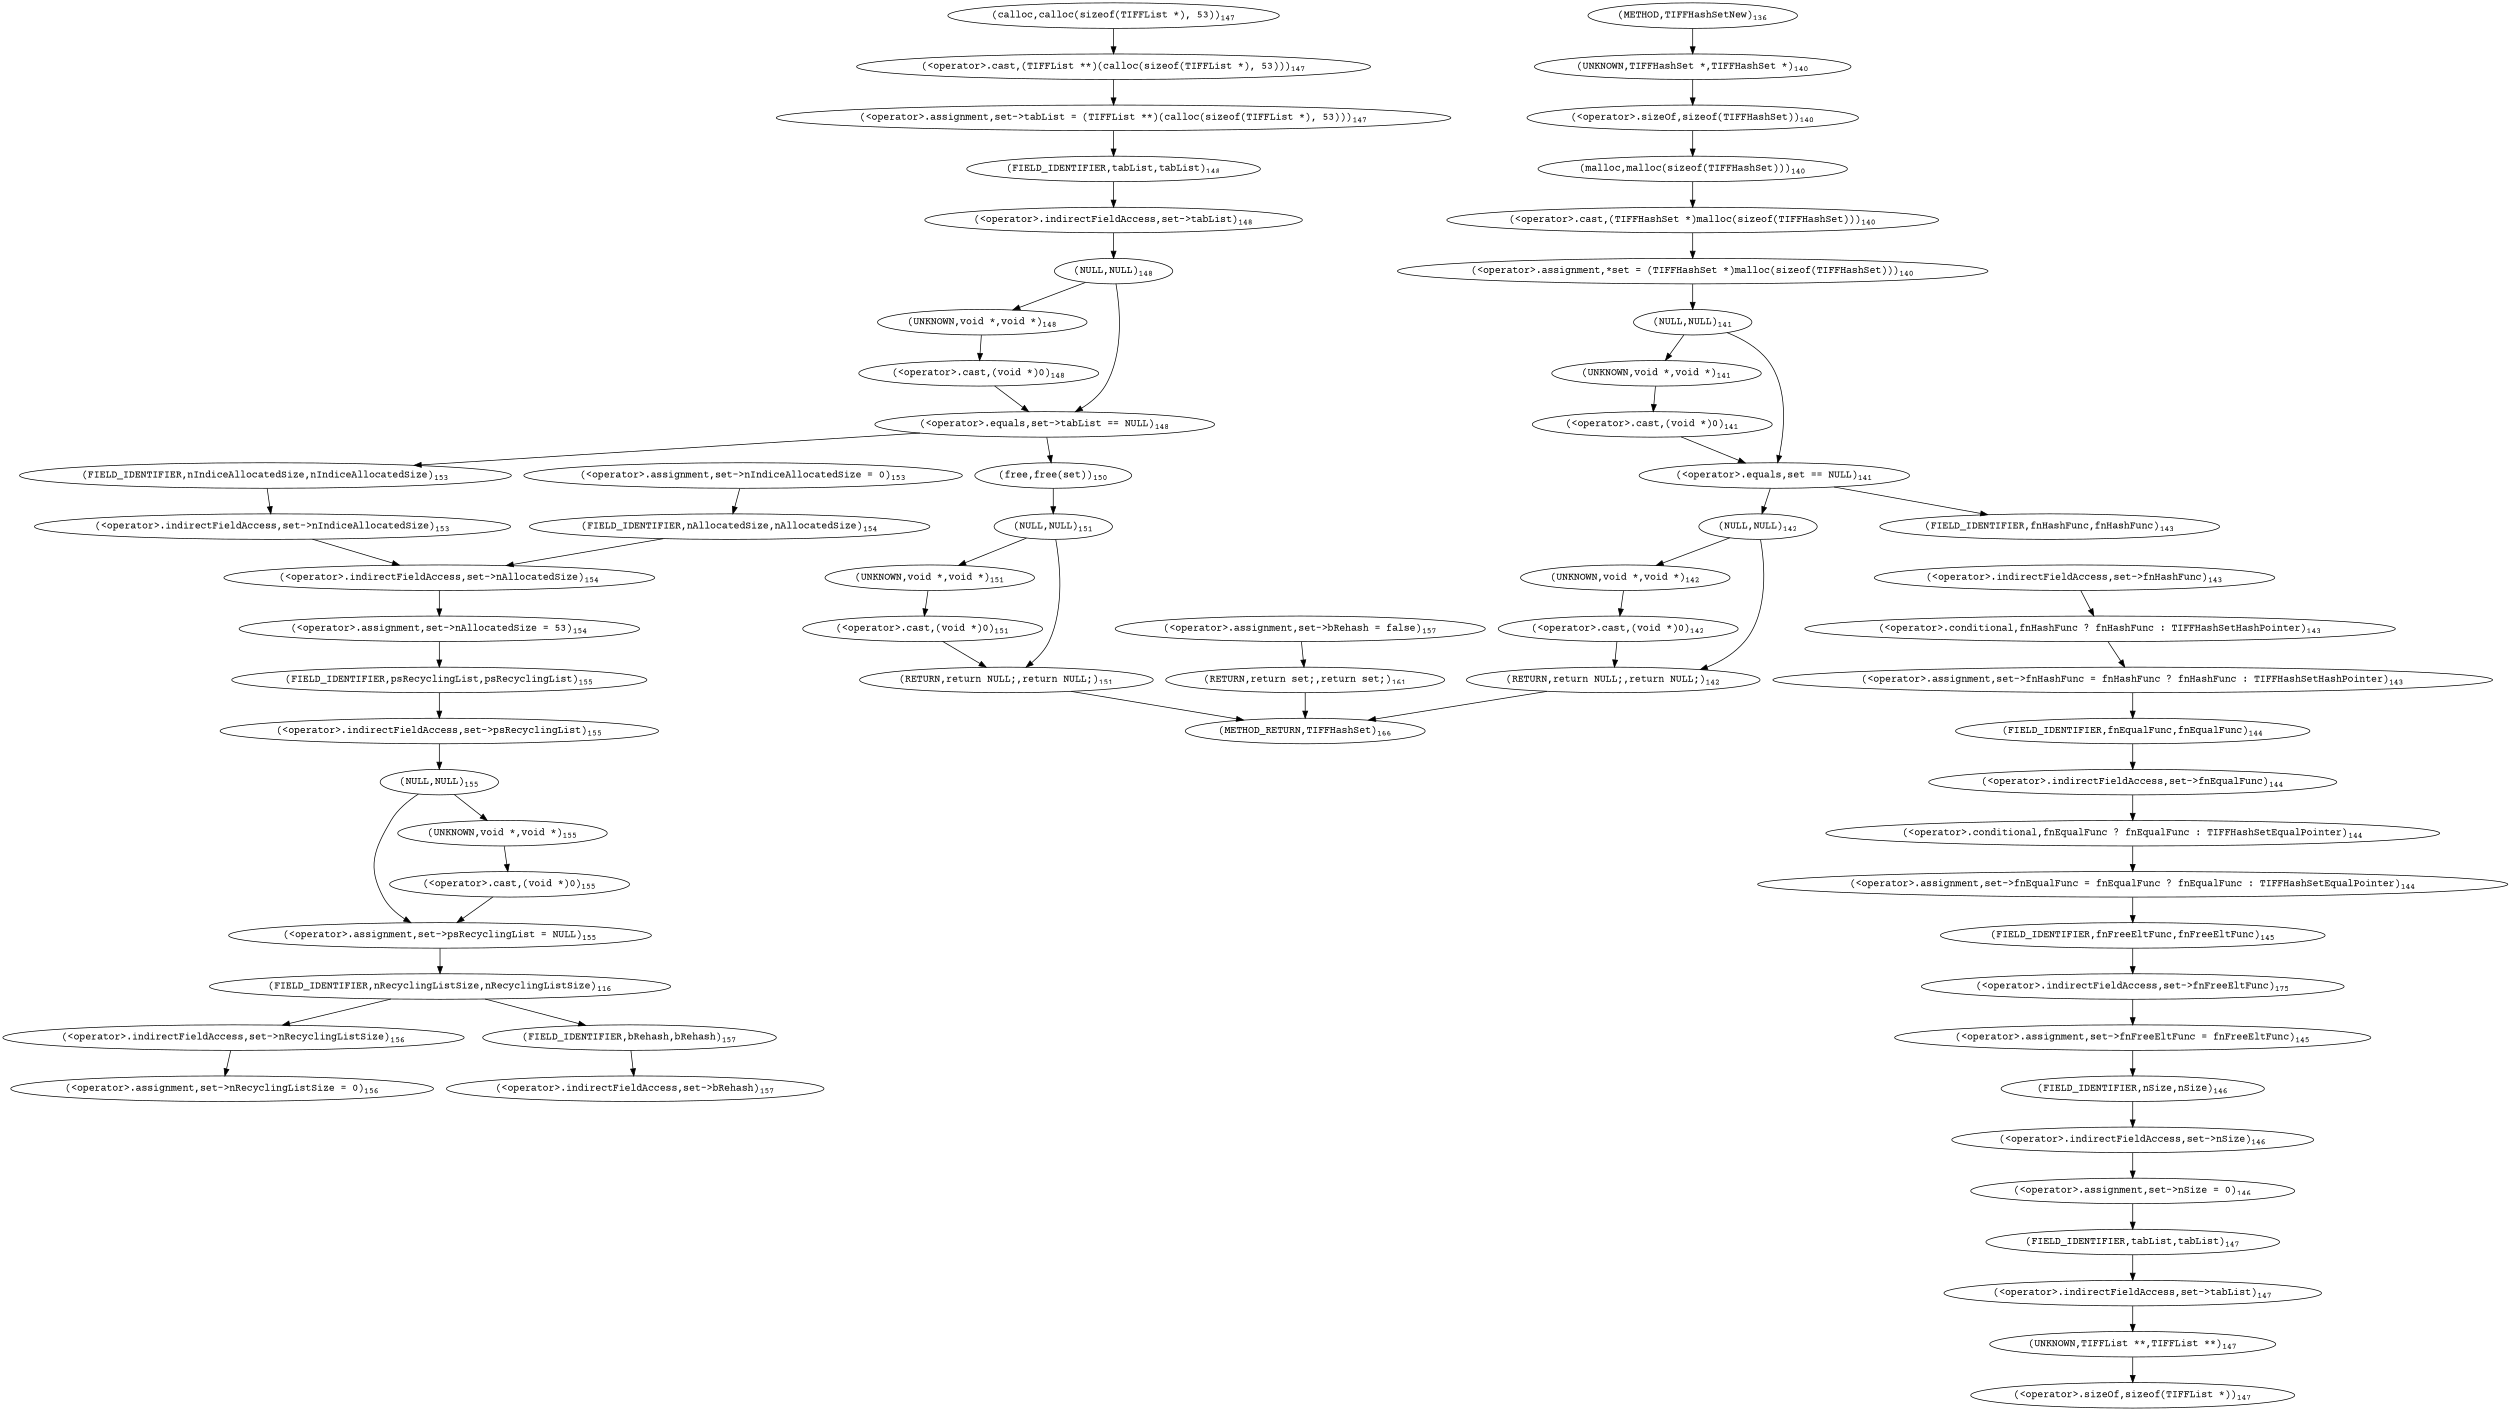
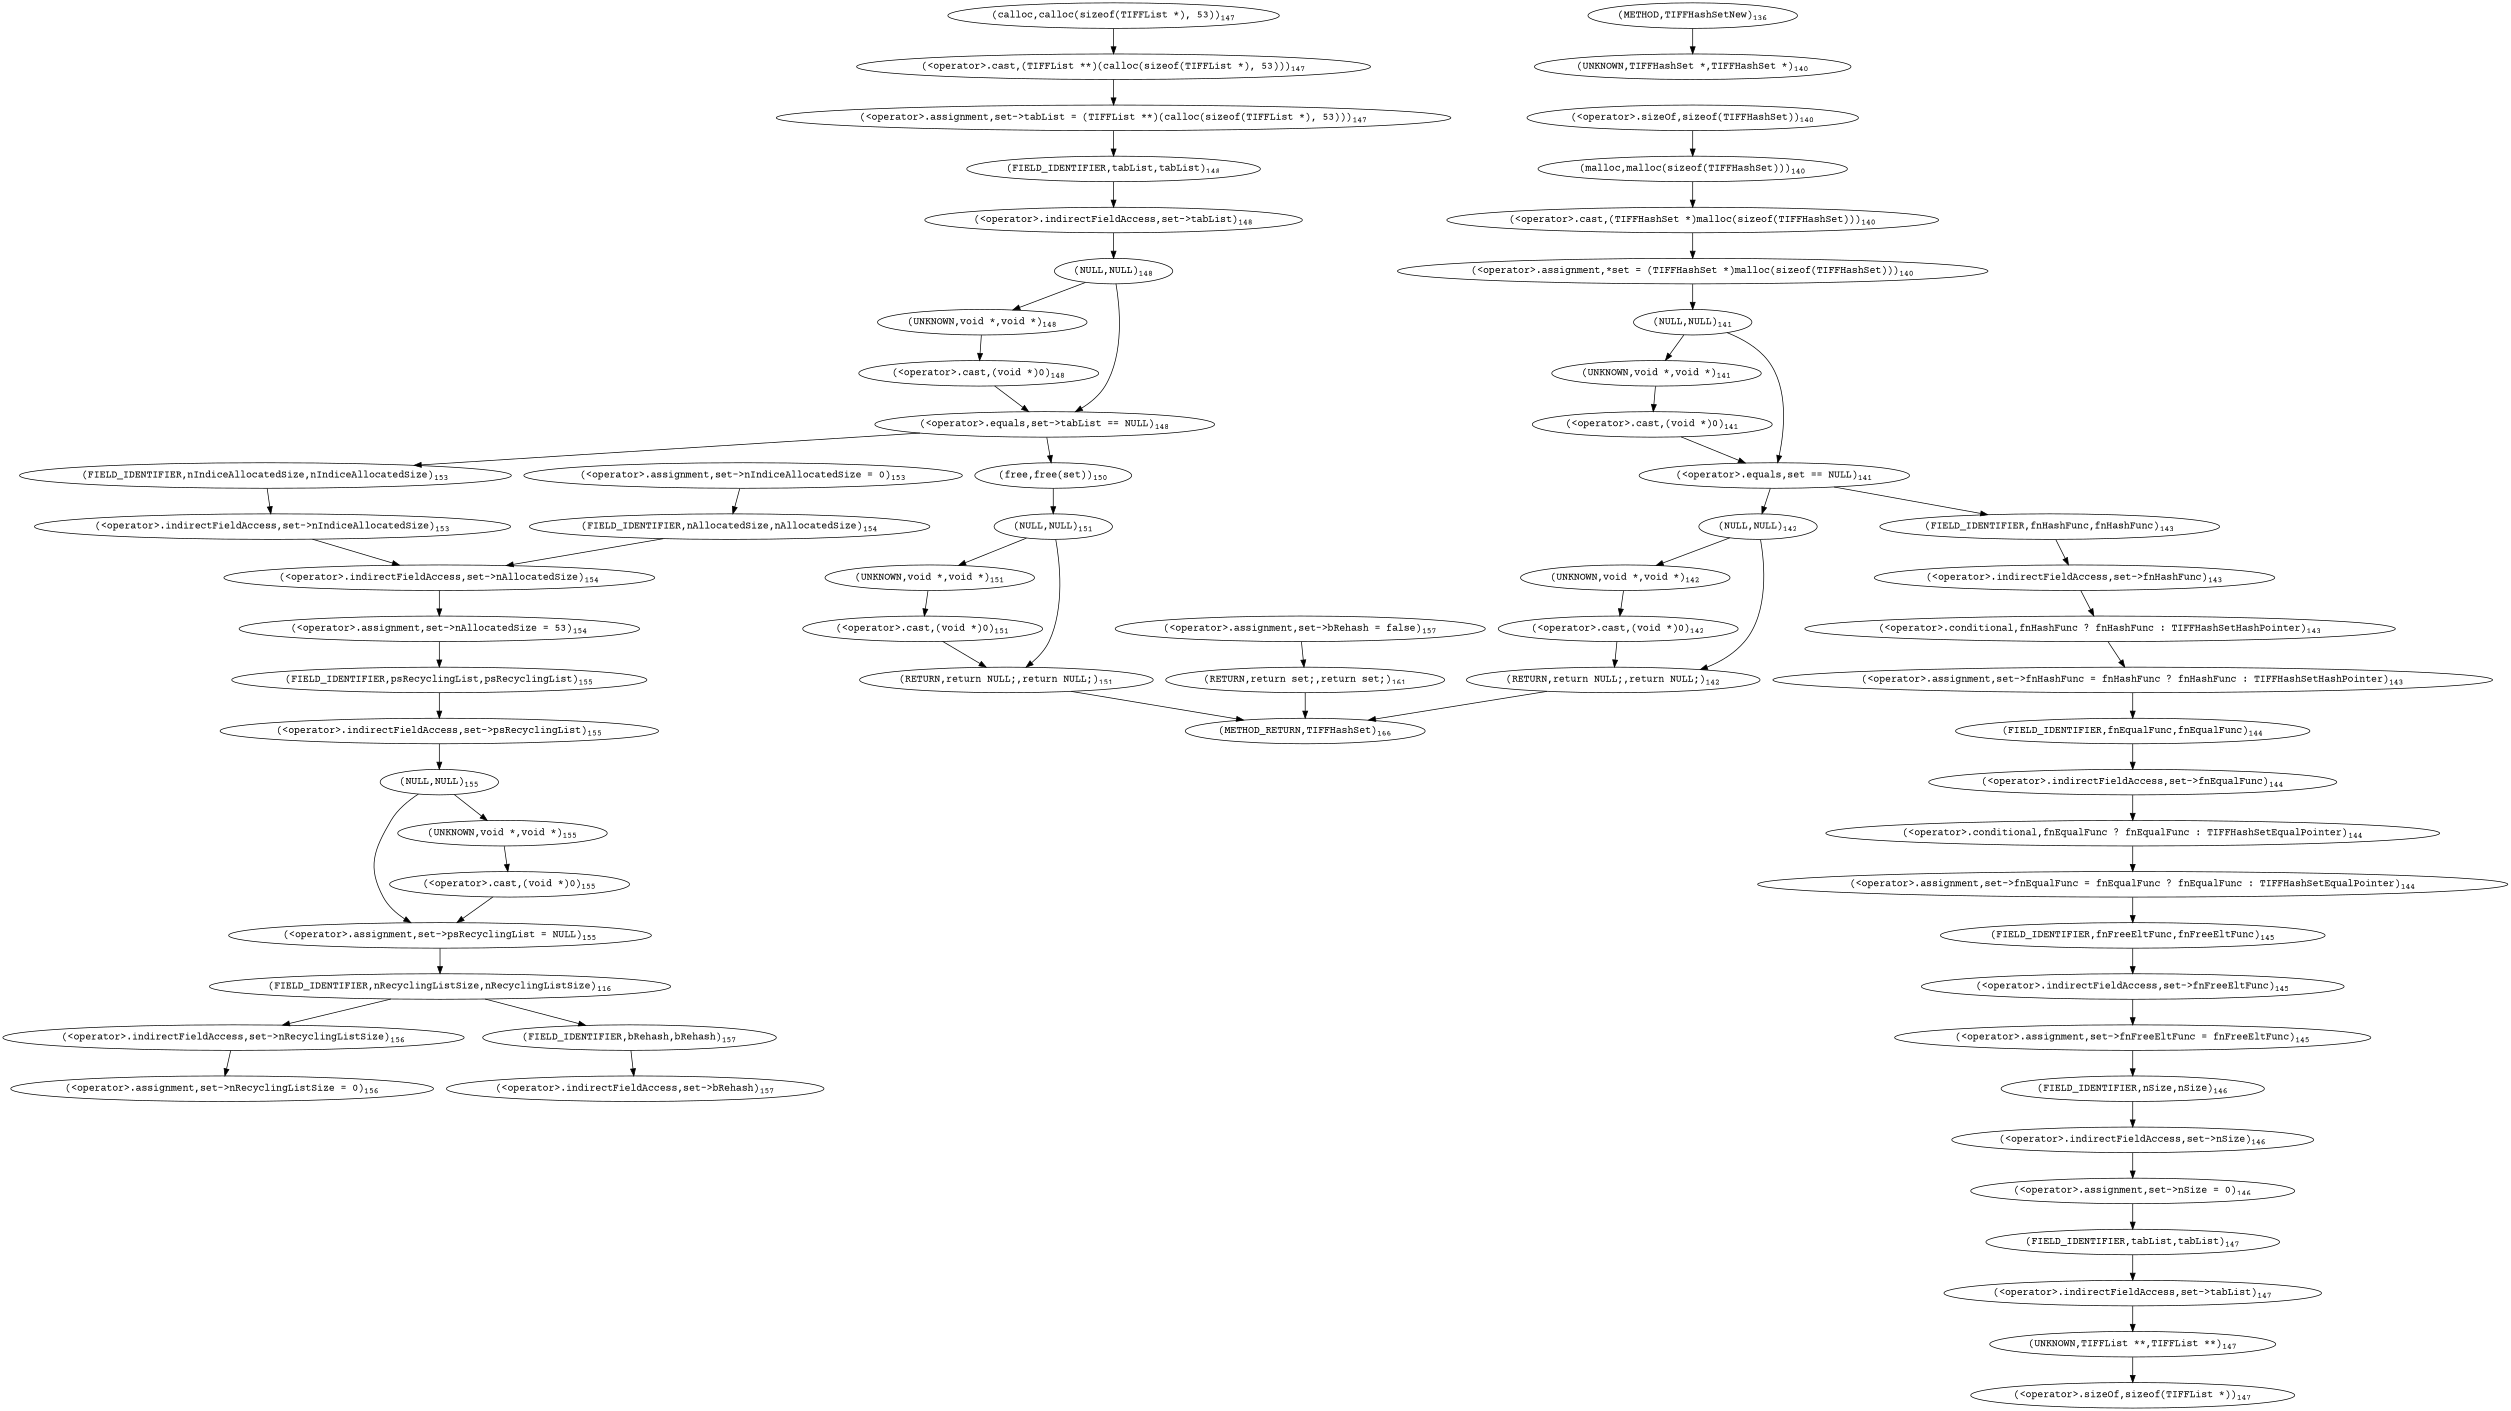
  digraph {
    fontname="Courier Prime"
    node [fontname="Courier Prime"]
    edge [fontname="Courier Prime"]
    n1 [label=<(&lt;operator&gt;.assignment,*set = (TIFFHashSet *)malloc(sizeof(TIFFHashSet)))<SUB>140</SUB>>]
    n2 [label=<(NULL,NULL)<SUB>141</SUB>>]
    n3 [label=<(&lt;operator&gt;.equals,set == NULL)<SUB>141</SUB>>]
    n4 [label=<(UNKNOWN,void *,void *)<SUB>141</SUB>>]
    n5 [label=<(&lt;operator&gt;.assignment,set-&gt;fnHashFunc = fnHashFunc ? fnHashFunc : TIFFHashSetHashPointer)<SUB>143</SUB>>]
    n6 [label=<(FIELD_IDENTIFIER,fnEqualFunc,fnEqualFunc)<SUB>144</SUB>>]
    n7 [label=<(&lt;operator&gt;.indirectFieldAccess,set-&gt;fnEqualFunc)<SUB>144</SUB>>]
    n8 [label=<(&lt;operator&gt;.assignment,set-&gt;fnEqualFunc = fnEqualFunc ? fnEqualFunc : TIFFHashSetEqualPointer)<SUB>144</SUB>>]
    n9 [label=<(FIELD_IDENTIFIER,fnFreeEltFunc,fnFreeEltFunc)<SUB>145</SUB>>]
-   n10 [label=<(&lt;operator&gt;.indirectFieldAccess,set-&gt;fnFreeEltFunc)<SUB>175</SUB>>]
+   n10 [label=<(&lt;operator&gt;.indirectFieldAccess,set-&gt;fnFreeEltFunc)<SUB>145</SUB>>]
    n11 [label=<(&lt;operator&gt;.assignment,set-&gt;fnFreeEltFunc = fnFreeEltFunc)<SUB>145</SUB>>]
    n12 [label=<(FIELD_IDENTIFIER,nSize,nSize)<SUB>146</SUB>>]
    n13 [label=<(&lt;operator&gt;.indirectFieldAccess,set-&gt;nSize)<SUB>146</SUB>>]
    n14 [label=<(&lt;operator&gt;.assignment,set-&gt;nSize = 0)<SUB>146</SUB>>]
    n15 [label=<(FIELD_IDENTIFIER,tabList,tabList)<SUB>147</SUB>>]
    n16 [label=<(&lt;operator&gt;.indirectFieldAccess,set-&gt;tabList)<SUB>147</SUB>>]
    n17 [label=<(&lt;operator&gt;.assignment,set-&gt;tabList = (TIFFList **)(calloc(sizeof(TIFFList *), 53)))<SUB>147</SUB>>]
    n18 [label=<(FIELD_IDENTIFIER,tabList,tabList)<SUB>148</SUB>>]
    n19 [label=<(&lt;operator&gt;.indirectFieldAccess,set-&gt;tabList)<SUB>148</SUB>>]
    n20 [label=<(&lt;operator&gt;.assignment,set-&gt;nIndiceAllocatedSize = 0)<SUB>153</SUB>>]
    n21 [label=<(FIELD_IDENTIFIER,nAllocatedSize,nAllocatedSize)<SUB>154</SUB>>]
    n22 [label=<(&lt;operator&gt;.indirectFieldAccess,set-&gt;nAllocatedSize)<SUB>154</SUB>>]
    n23 [label=<(&lt;operator&gt;.assignment,set-&gt;nAllocatedSize = 53)<SUB>154</SUB>>]
    n24 [label=<(FIELD_IDENTIFIER,psRecyclingList,psRecyclingList)<SUB>155</SUB>>]
    n25 [label=<(&lt;operator&gt;.indirectFieldAccess,set-&gt;psRecyclingList)<SUB>155</SUB>>]
    n26 [label=<(&lt;operator&gt;.assignment,set-&gt;psRecyclingList = NULL)<SUB>155</SUB>>]
    n27 [label=<(FIELD_IDENTIFIER,nRecyclingListSize,nRecyclingListSize)<SUB>116</SUB>>]
    n28 [label=<(FIELD_IDENTIFIER,bRehash,bRehash)<SUB>157</SUB>>]
    n29 [label=<(&lt;operator&gt;.indirectFieldAccess,set-&gt;nRecyclingListSize)<SUB>156</SUB>>]
    n30 [label=<(&lt;operator&gt;.assignment,set-&gt;nRecyclingListSize = 0)<SUB>156</SUB>>]
    n31 [label=<(&lt;operator&gt;.indirectFieldAccess,set-&gt;bRehash)<SUB>157</SUB>>]
    n32 [label=<(&lt;operator&gt;.assignment,set-&gt;bRehash = false)<SUB>157</SUB>>]
    n33 [label=<(RETURN,return set;,return set;)<SUB>161</SUB>>]
    n34 [label=<(METHOD_RETURN,TIFFHashSet)<SUB>166</SUB>>]
    n35 [label=<(&lt;operator&gt;.cast,(TIFFHashSet *)malloc(sizeof(TIFFHashSet)))<SUB>140</SUB>>]
    n36 [label=<(FIELD_IDENTIFIER,fnHashFunc,fnHashFunc)<SUB>143</SUB>>]
    n37 [label=<(NULL,NULL)<SUB>142</SUB>>]
    n38 [label=<(&lt;operator&gt;.indirectFieldAccess,set-&gt;fnHashFunc)<SUB>143</SUB>>]
    n39 [label=<(RETURN,return NULL;,return NULL;)<SUB>142</SUB>>]
    n40 [label=<(UNKNOWN,void *,void *)<SUB>142</SUB>>]
    n41 [label=<(&lt;operator&gt;.conditional,fnHashFunc ? fnHashFunc : TIFFHashSetHashPointer)<SUB>143</SUB>>]
    n42 [label=<(&lt;operator&gt;.conditional,fnEqualFunc ? fnEqualFunc : TIFFHashSetEqualPointer)<SUB>144</SUB>>]
    n43 [label=<(UNKNOWN,TIFFList **,TIFFList **)<SUB>147</SUB>>]
    n44 [label=<(&lt;operator&gt;.sizeOf,sizeof(TIFFList *))<SUB>147</SUB>>]
    n45 [label=<(&lt;operator&gt;.cast,(TIFFList **)(calloc(sizeof(TIFFList *), 53)))<SUB>147</SUB>>]
    n46 [label=<(&lt;operator&gt;.equals,set-&gt;tabList == NULL)<SUB>148</SUB>>]
    n47 [label=<(free,free(set))<SUB>150</SUB>>]
    n48 [label=<(FIELD_IDENTIFIER,nIndiceAllocatedSize,nIndiceAllocatedSize)<SUB>153</SUB>>]
    n49 [label=<(NULL,NULL)<SUB>151</SUB>>]
    n50 [label=<(&lt;operator&gt;.indirectFieldAccess,set-&gt;nIndiceAllocatedSize)<SUB>153</SUB>>]
    n51 [label=<(NULL,NULL)<SUB>155</SUB>>]
    n52 [label=<(UNKNOWN,void *,void *)<SUB>155</SUB>>]
    n53 [label=<(&lt;operator&gt;.cast,(void *)0)<SUB>155</SUB>>]
    n54 [label=<(UNKNOWN,TIFFHashSet *,TIFFHashSet *)<SUB>140</SUB>>]
    n55 [label=<(&lt;operator&gt;.sizeOf,sizeof(TIFFHashSet))<SUB>140</SUB>>]
    n56 [label=<(malloc,malloc(sizeof(TIFFHashSet)))<SUB>140</SUB>>]
    n57 [label=<(&lt;operator&gt;.cast,(void *)0)<SUB>141</SUB>>]
    n58 [label=<(calloc,calloc(sizeof(TIFFList *), 53))<SUB>147</SUB>>]
    n59 [label=<(NULL,NULL)<SUB>148</SUB>>]
    n60 [label=<(UNKNOWN,void *,void *)<SUB>148</SUB>>]
    n61 [label=<(&lt;operator&gt;.cast,(void *)0)<SUB>148</SUB>>]
    n62 [label=<(RETURN,return NULL;,return NULL;)<SUB>151</SUB>>]
    n63 [label=<(UNKNOWN,void *,void *)<SUB>151</SUB>>]
    n64 [label=<(&lt;operator&gt;.cast,(void *)0)<SUB>142</SUB>>]
    n65 [label=<(&lt;operator&gt;.cast,(void *)0)<SUB>151</SUB>>]
    n66 [label=<(METHOD,TIFFHashSetNew)<SUB>136</SUB>>]
    n1 -> n2
    n2 -> n3
    n2 -> n4
    n3 -> n36
    n3 -> n37
    n4 -> n57
    n5 -> n6
    n6 -> n7
    n7 -> n42
    n8 -> n9
    n9 -> n10
    n10 -> n11
    n11 -> n12
    n12 -> n13
    n13 -> n14
    n14 -> n15
    n15 -> n16
    n16 -> n43
    n17 -> n18
    n18 -> n19
    n19 -> n59
    n20 -> n21
    n21 -> n22
    n22 -> n23
    n23 -> n24
    n24 -> n25
    n25 -> n51
    n26 -> n27
    n27 -> n28
    n27 -> n29
    n28 -> n31
    n29 -> n30
    n32 -> n33
    n33 -> n34
    n35 -> n1
+   n36 -> n38
    n37 -> n39
    n37 -> n40
    n38 -> n41
    n39 -> n34
    n40 -> n64
    n41 -> n5
    n42 -> n8
    n43 -> n44
    n45 -> n17
    n46 -> n47
    n46 -> n48
    n47 -> n49
    n48 -> n50
    n49 -> n62
    n49 -> n63
    n50 -> n22
    n51 -> n26
    n51 -> n52
    n52 -> n53
    n53 -> n26
-   n54 -> n55
    n55 -> n56
    n56 -> n35
    n57 -> n3
    n58 -> n45
    n59 -> n46
    n59 -> n60
    n60 -> n61
    n61 -> n46
    n62 -> n34
    n63 -> n65
    n64 -> n39
    n65 -> n62
    n66 -> n54
  }
